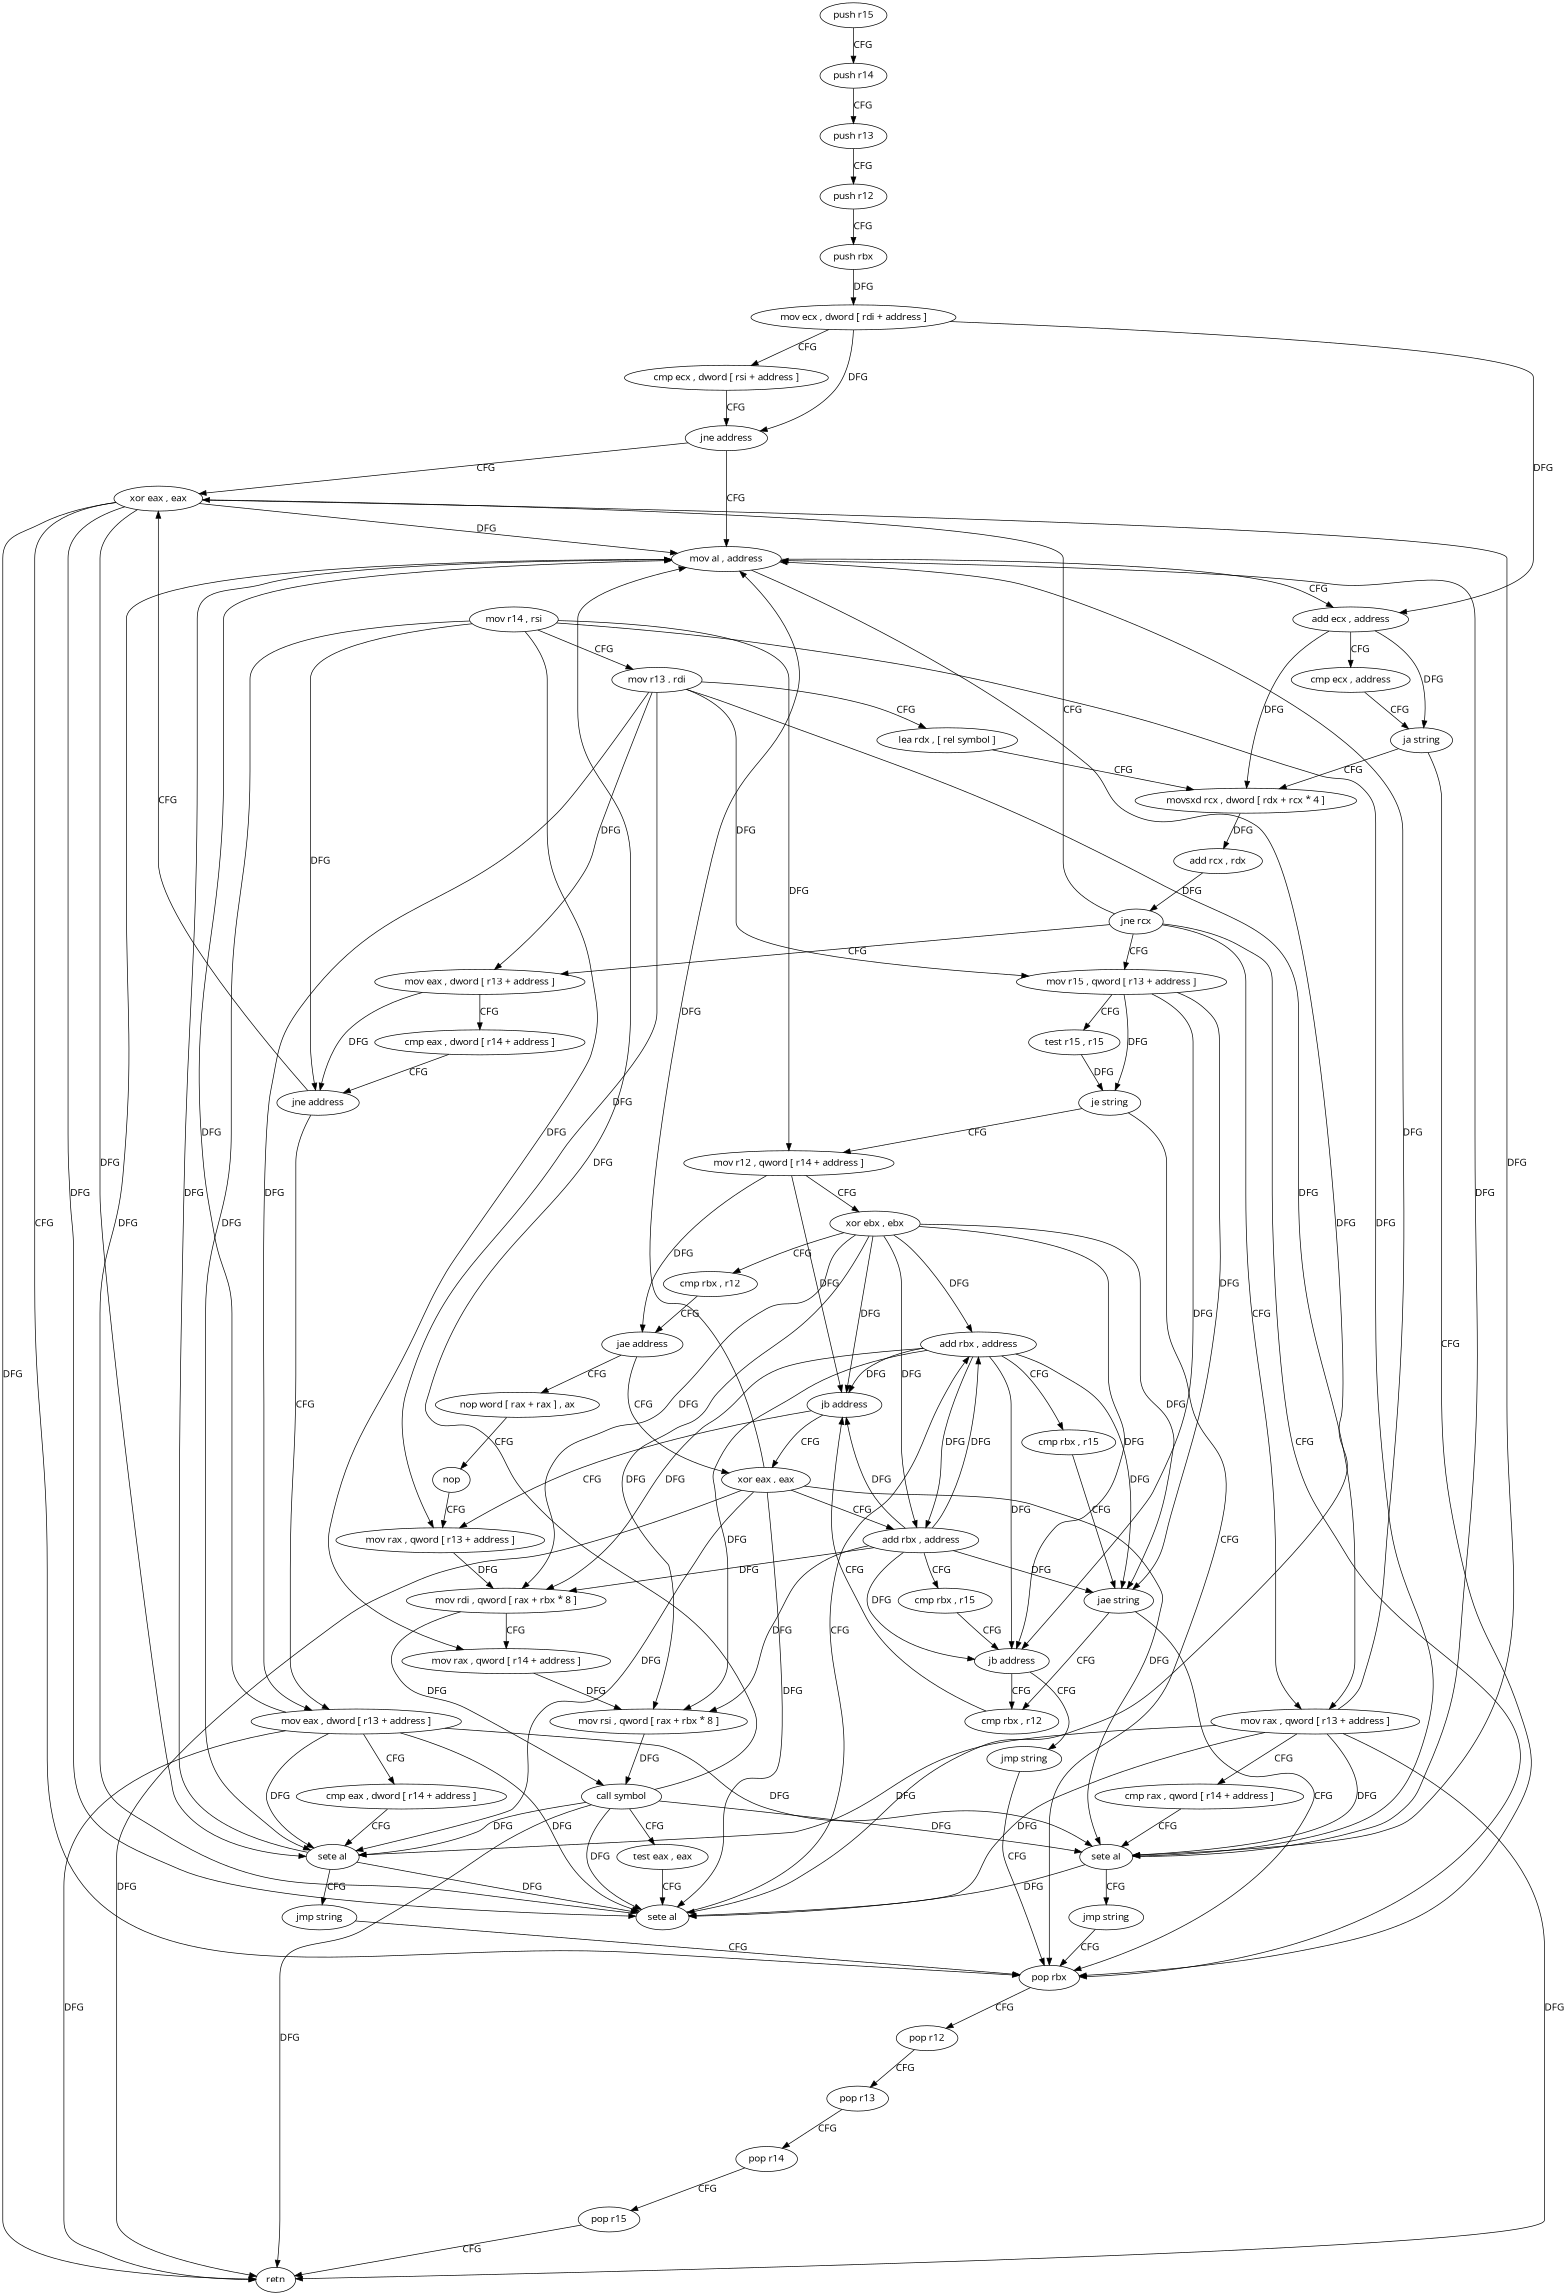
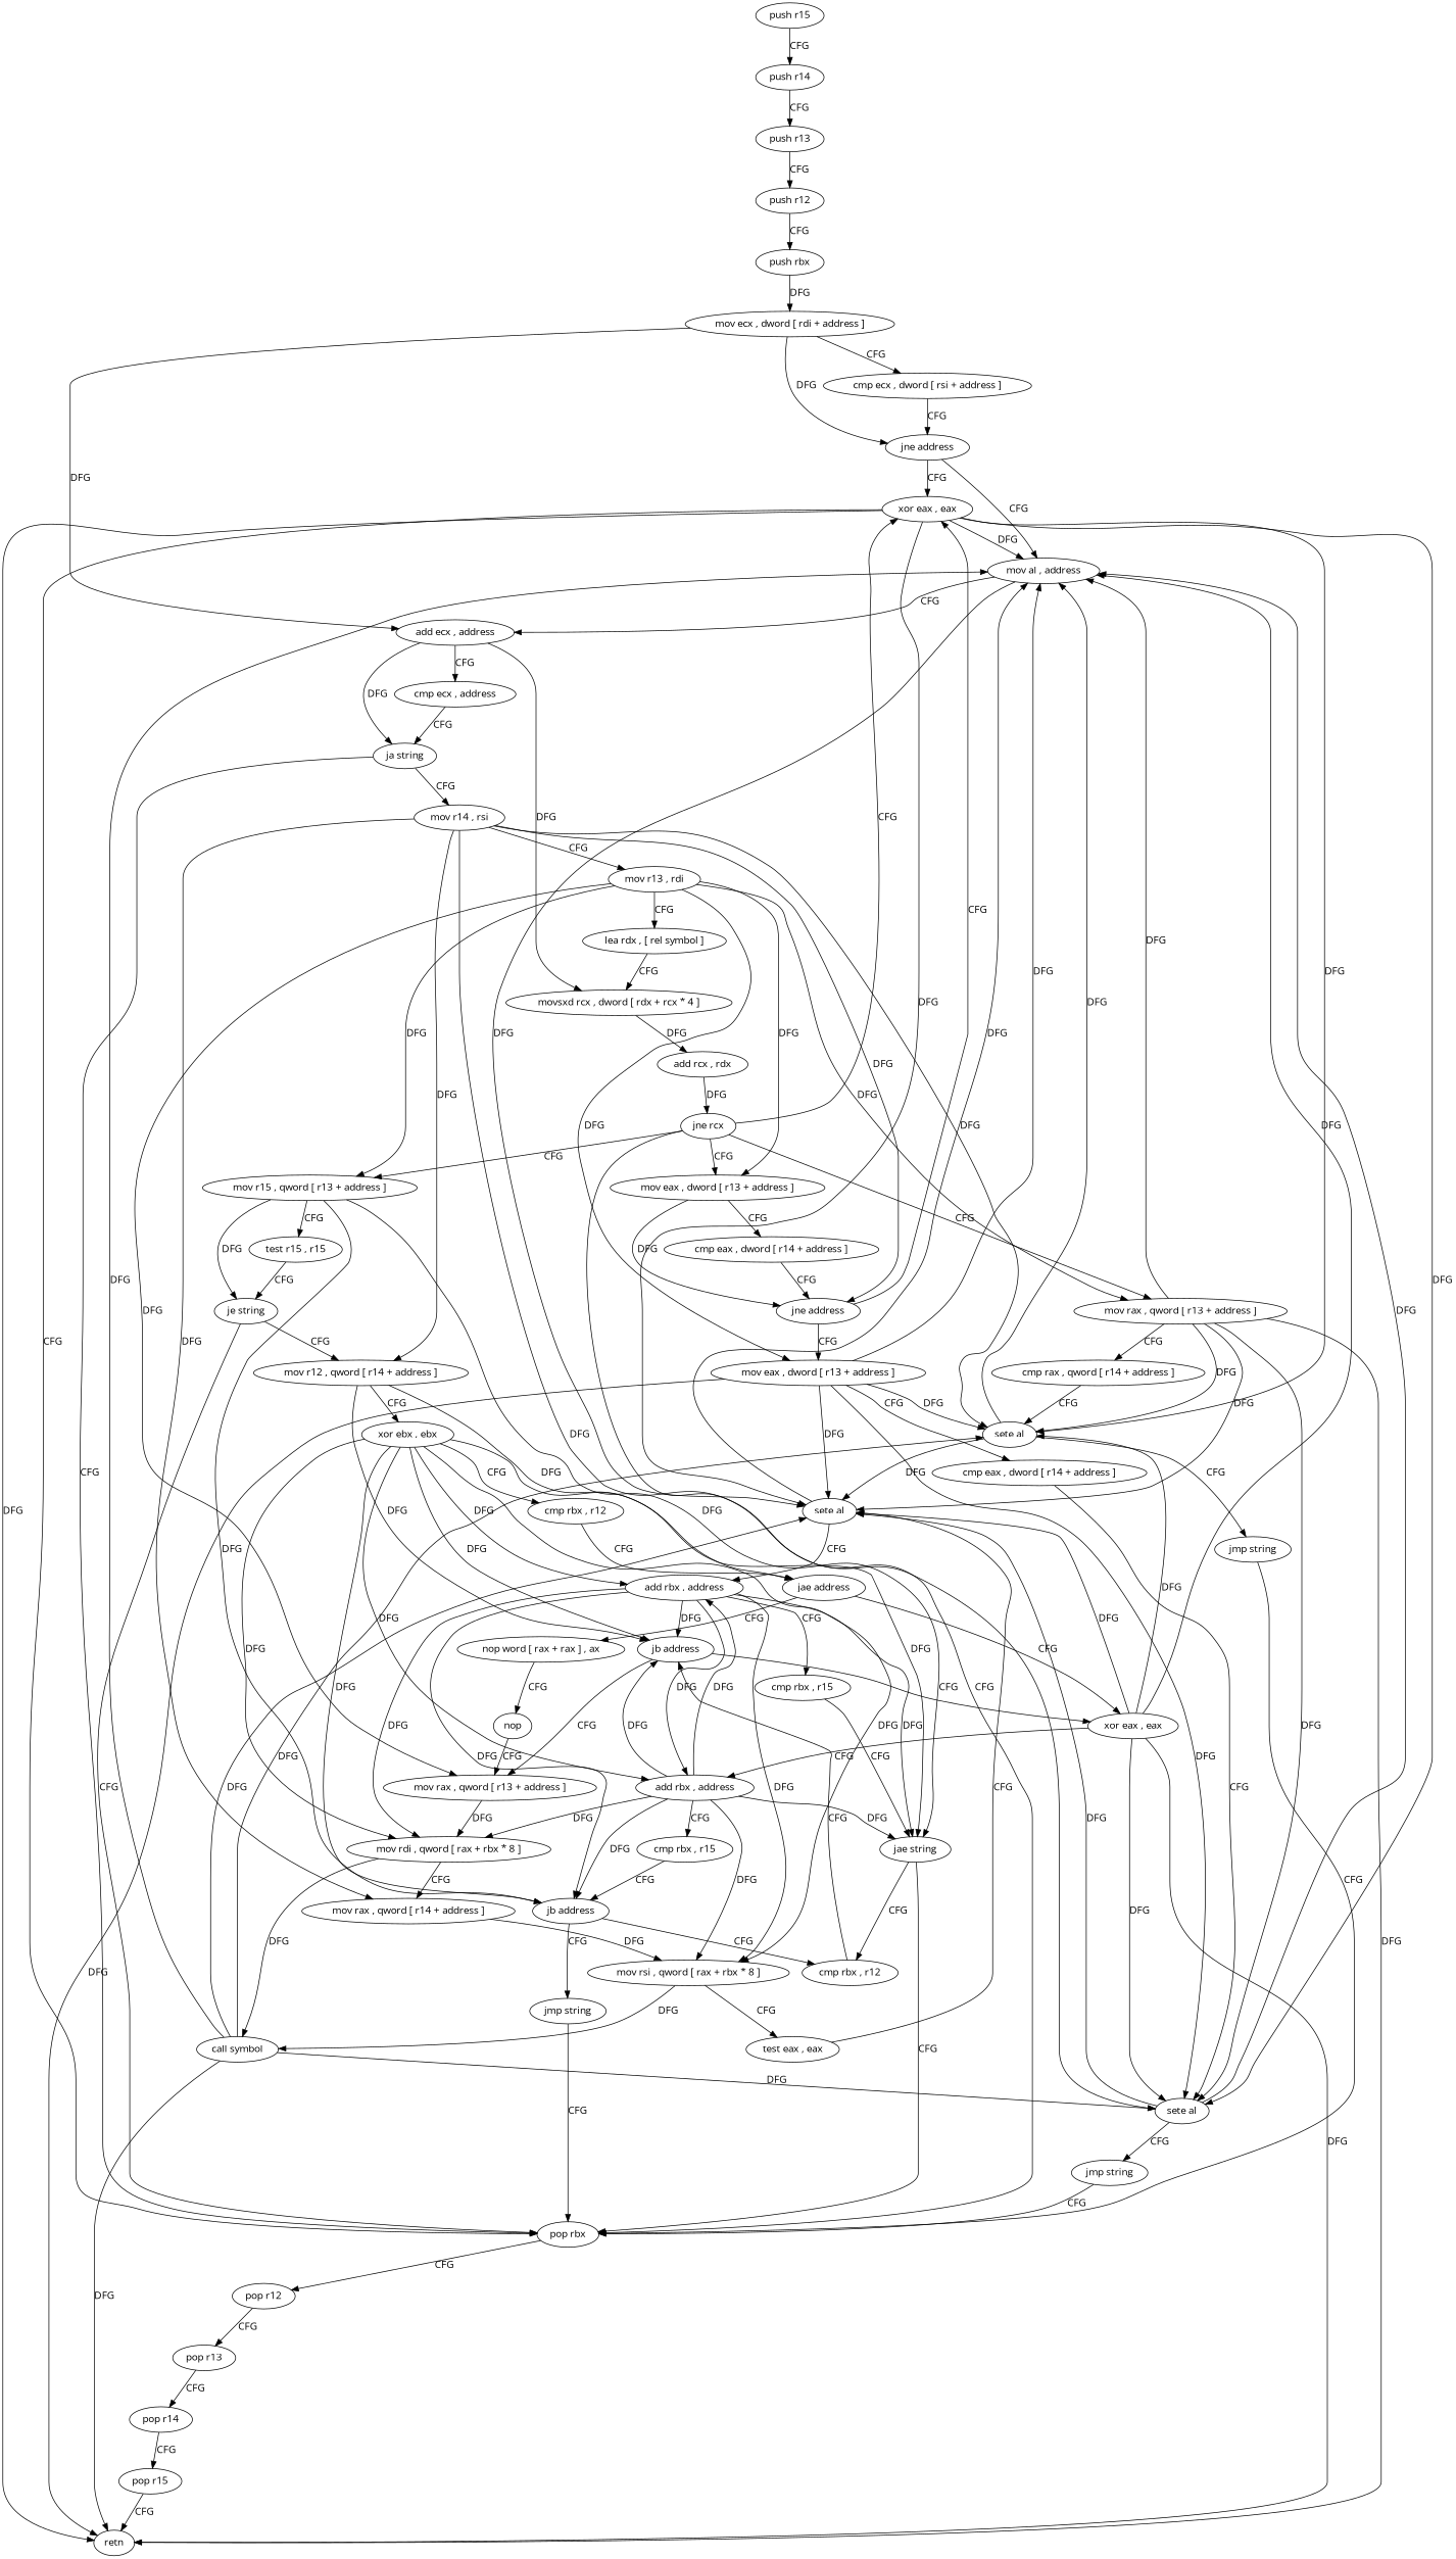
  digraph {
    fontname="Open Sans"
    node [fontname="Open Sans"]
    edge [fontname="Open Sans"]
    n1 [label="push r15"]
    n2 [label="push r14"]
    n3 [label="push r13"]
    n4 [label="push r12"]
    n5 [label="push rbx"]
    n6 [label="mov ecx , dword [ rdi + address ]"]
    n7 [label="cmp ecx , dword [ rsi + address ]"]
    n8 [label="jne address"]
    n9 [label="add ecx , address"]
    n10 [label="xor eax , eax"]
    n11 [label="mov al , address"]
    n12 [label="cmp ecx , address"]
    n13 [label="ja string"]
    n14 [label="movsxd rcx , dword [ rdx + rcx * 4 ]"]
    n15 [label="pop rbx"]
    n16 [label=retn]
    n17 [label="sete al"]
    n18 [label="sete al"]
    n19 [label="sete al"]
    n20 [label="pop r12"]
    n21 [label="jmp string"]
    n22 [label="jmp string"]
    n23 [label="add rbx , address"]
    n24 [label="pop r13"]
    n25 [label="mov r14 , rsi"]
    n26 [label="add rcx , rdx"]
    n27 [label="mov r13 , rdi"]
    n28 [label="jne address"]
    n29 [label="mov r12 , qword [ r14 + address ]"]
    n30 [label="mov rax , qword [ r14 + address ]"]
    n31 [label="lea rdx , [ rel symbol ]"]
    n32 [label="mov eax , dword [ r13 + address ]"]
    n33 [label="mov rax , qword [ r13 + address ]"]
    n34 [label="mov r15 , qword [ r13 + address ]"]
    n35 [label="mov eax , dword [ r13 + address ]"]
    n36 [label="mov rax , qword [ r13 + address ]"]
    n37 [label="xor ebx , ebx"]
    n38 [label="jae address"]
    n39 [label="jb address"]
    n40 [label="mov rsi , qword [ rax + rbx * 8 ]"]
    n41 [label="pop r14"]
    n42 [label="pop r15"]
    n43 [label="cmp eax , dword [ r14 + address ]"]
    n44 [label="cmp rax , qword [ r14 + address ]"]
    n45 [label="test r15 , r15"]
    n46 [label="je string"]
    n47 [label="jb address"]
    n48 [label="jae string"]
    n49 [label="cmp eax , dword [ r14 + address ]"]
    n50 [label="mov rdi , qword [ rax + rbx * 8 ]"]
    n51 [label="jne rcx"]
    n52 [label="cmp rbx , r12"]
    n53 [label="jmp string"]
    n54 [label="cmp rbx , r12"]
    n55 [label="add rbx , address"]
    n56 [label="xor eax , eax"]
    n57 [label="nop word [ rax + rax ] , ax"]
    n58 [label="cmp rbx , r15"]
    n59 [label="call symbol"]
    n60 [label="cmp rbx , r15"]
    n61 [label=nop]
    n62 [label="test eax , eax"]
    n1 -> n2 [label=CFG]
    n2 -> n3 [label=CFG]
    n3 -> n4 [label=CFG]
    n4 -> n5 [label=CFG]
    n5 -> n6 [label=DFG]
    n6 -> n7 [label=CFG]
    n6 -> n8 [label=DFG]
    n6 -> n9 [label=DFG]
    n7 -> n8 [label=CFG]
    n8 -> n10 [label=CFG]
    n8 -> n11 [label=CFG]
    n9 -> n12 [label=CFG]
    n9 -> n13 [label=DFG]
    n9 -> n14 [label=DFG]
    n10 -> n11 [label=DFG]
    n10 -> n15 [label=CFG]
    n10 -> n16 [label=DFG]
    n10 -> n17 [label=DFG]
    n10 -> n18 [label=DFG]
    n10 -> n19 [label=DFG]
    n11 -> n9 [label=CFG]
    n11 -> n19 [label=DFG]
    n12 -> n13 [label=CFG]
    n13 -> n15 [label=CFG]
-   n13 -> n14 [label=CFG]
+   n13 -> n25 [label=CFG]
    n14 -> n26 [label=DFG]
    n15 -> n20 [label=CFG]
    n17 -> n11 [label=DFG]
    n17 -> n19 [label=DFG]
    n17 -> n21 [label=CFG]
    n18 -> n11 [label=DFG]
    n18 -> n19 [label=DFG]
    n18 -> n22 [label=CFG]
    n19 -> n11 [label=DFG]
    n19 -> n23 [label=CFG]
    n20 -> n24 [label=CFG]
    n21 -> n15 [label=CFG]
    n22 -> n15 [label=CFG]
    n23 -> n39 [label=DFG]
    n23 -> n40 [label=DFG]
    n23 -> n47 [label=DFG]
    n23 -> n48 [label=DFG]
    n23 -> n50 [label=DFG]
    n23 -> n55 [label=DFG]
    n23 -> n60 [label=CFG]
    n24 -> n41 [label=CFG]
    n25 -> n17 [label=DFG]
    n25 -> n18 [label=DFG]
    n25 -> n27 [label=CFG]
    n25 -> n28 [label=DFG]
    n25 -> n29 [label=DFG]
    n25 -> n30 [label=DFG]
    n26 -> n51 [label=DFG]
    n27 -> n31 [label=CFG]
    n27 -> n32 [label=DFG]
    n27 -> n33 [label=DFG]
    n27 -> n34 [label=DFG]
    n27 -> n35 [label=DFG]
    n27 -> n36 [label=DFG]
    n28 -> n10 [label=CFG]
    n28 -> n35 [label=CFG]
    n29 -> n37 [label=CFG]
    n29 -> n38 [label=DFG]
    n29 -> n39 [label=DFG]
    n30 -> n40 [label=DFG]
    n31 -> n14 [label=CFG]
    n32 -> n28 [label=DFG]
    n32 -> n43 [label=CFG]
    n33 -> n11 [label=DFG]
    n33 -> n16 [label=DFG]
    n33 -> n17 [label=DFG]
    n33 -> n18 [label=DFG]
    n33 -> n19 [label=DFG]
    n33 -> n44 [label=CFG]
    n34 -> n45 [label=CFG]
    n34 -> n46 [label=DFG]
    n34 -> n47 [label=DFG]
    n34 -> n48 [label=DFG]
    n35 -> n11 [label=DFG]
    n35 -> n16 [label=DFG]
    n35 -> n17 [label=DFG]
    n35 -> n18 [label=DFG]
    n35 -> n19 [label=DFG]
    n35 -> n49 [label=CFG]
    n36 -> n50 [label=DFG]
    n37 -> n23 [label=DFG]
    n37 -> n39 [label=DFG]
    n37 -> n40 [label=DFG]
    n37 -> n47 [label=DFG]
    n37 -> n48 [label=DFG]
    n37 -> n50 [label=DFG]
    n37 -> n54 [label=CFG]
    n37 -> n55 [label=DFG]
    n38 -> n56 [label=CFG]
    n38 -> n57 [label=CFG]
    n39 -> n36 [label=CFG]
    n39 -> n56 [label=CFG]
    n40 -> n59 [label=DFG]
    n41 -> n42 [label=CFG]
    n42 -> n16 [label=CFG]
    n43 -> n28 [label=CFG]
    n44 -> n17 [label=CFG]
-   n45 -> n46 [label=DFG]
+   n45 -> n46 [label=CFG]
    n46 -> n15 [label=CFG]
    n46 -> n29 [label=CFG]
    n47 -> n52 [label=CFG]
    n47 -> n53 [label=CFG]
    n48 -> n15 [label=CFG]
    n48 -> n52 [label=CFG]
    n49 -> n18 [label=CFG]
    n50 -> n30 [label=CFG]
    n50 -> n59 [label=DFG]
    n51 -> n10 [label=CFG]
    n51 -> n15 [label=CFG]
    n51 -> n32 [label=CFG]
    n51 -> n33 [label=CFG]
    n51 -> n34 [label=CFG]
    n52 -> n39 [label=CFG]
    n53 -> n15 [label=CFG]
    n54 -> n38 [label=CFG]
    n55 -> n23 [label=DFG]
    n55 -> n39 [label=DFG]
    n55 -> n40 [label=DFG]
    n55 -> n47 [label=DFG]
    n55 -> n48 [label=DFG]
    n55 -> n50 [label=DFG]
    n55 -> n58 [label=CFG]
    n56 -> n11 [label=DFG]
    n56 -> n16 [label=DFG]
    n56 -> n17 [label=DFG]
    n56 -> n18 [label=DFG]
    n56 -> n19 [label=DFG]
    n56 -> n55 [label=CFG]
    n57 -> n61 [label=CFG]
    n58 -> n47 [label=CFG]
    n59 -> n11 [label=DFG]
    n59 -> n16 [label=DFG]
    n59 -> n17 [label=DFG]
    n59 -> n18 [label=DFG]
    n59 -> n19 [label=DFG]
-   n59 -> n62 [label=CFG]
+   n40 -> n62 [label=CFG]
    n60 -> n48 [label=CFG]
    n61 -> n36 [label=CFG]
    n62 -> n19 [label=CFG]
  }
